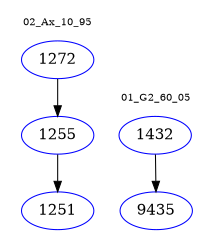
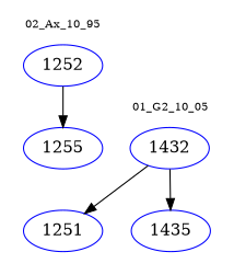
  digraph {
    node [color=blue]
    edge [color=black]
-   n1 [label=1272]
+   n1 [label=1252]
    n2 [label=1255]
    n3 [label=1251]
    n4 [label=1432]
-   n5 [label=9435]
+   n5 [label=1435]
    subgraph cluster_1 {
      color=white
      fontsize=10
      label="02_Ax_10_95"
      n1
      n2
      n3
    }
    subgraph cluster_2 {
      color=white
      fontsize=10
-     label="01_G2_60_05"
+     label="01_G2_10_05"
      n4
      n5
    }
    n1 -> n2
-   n2 -> n3
+   n4 -> n3
    n4 -> n5
  }
